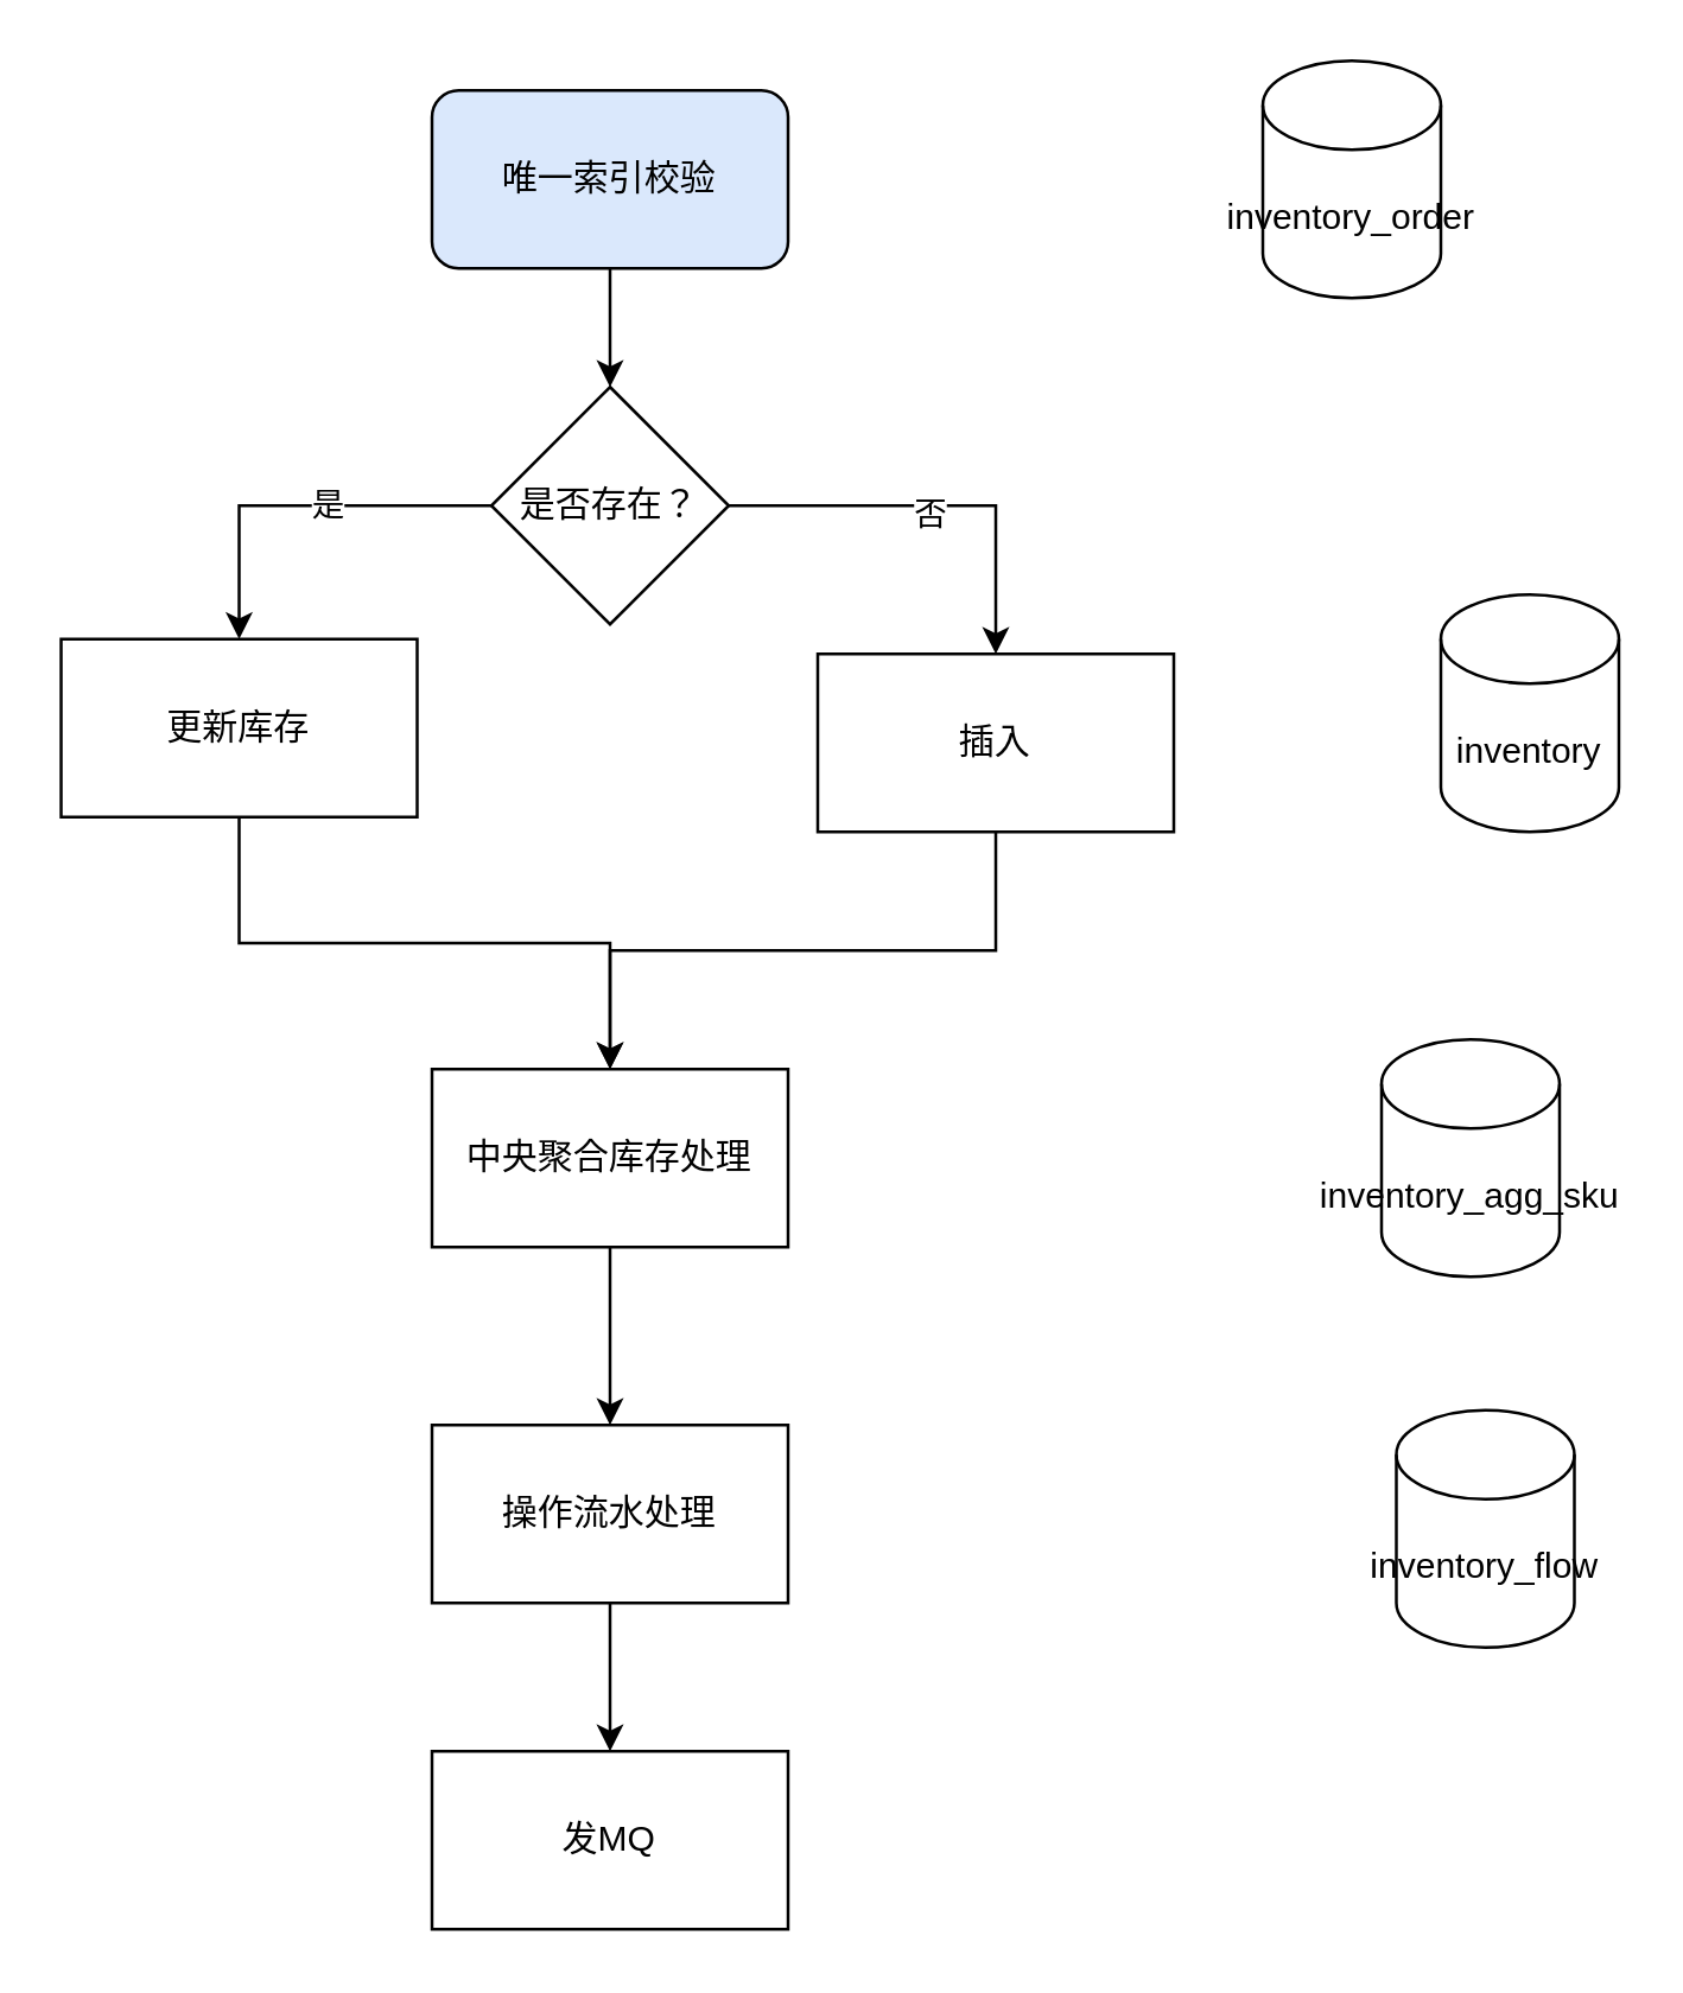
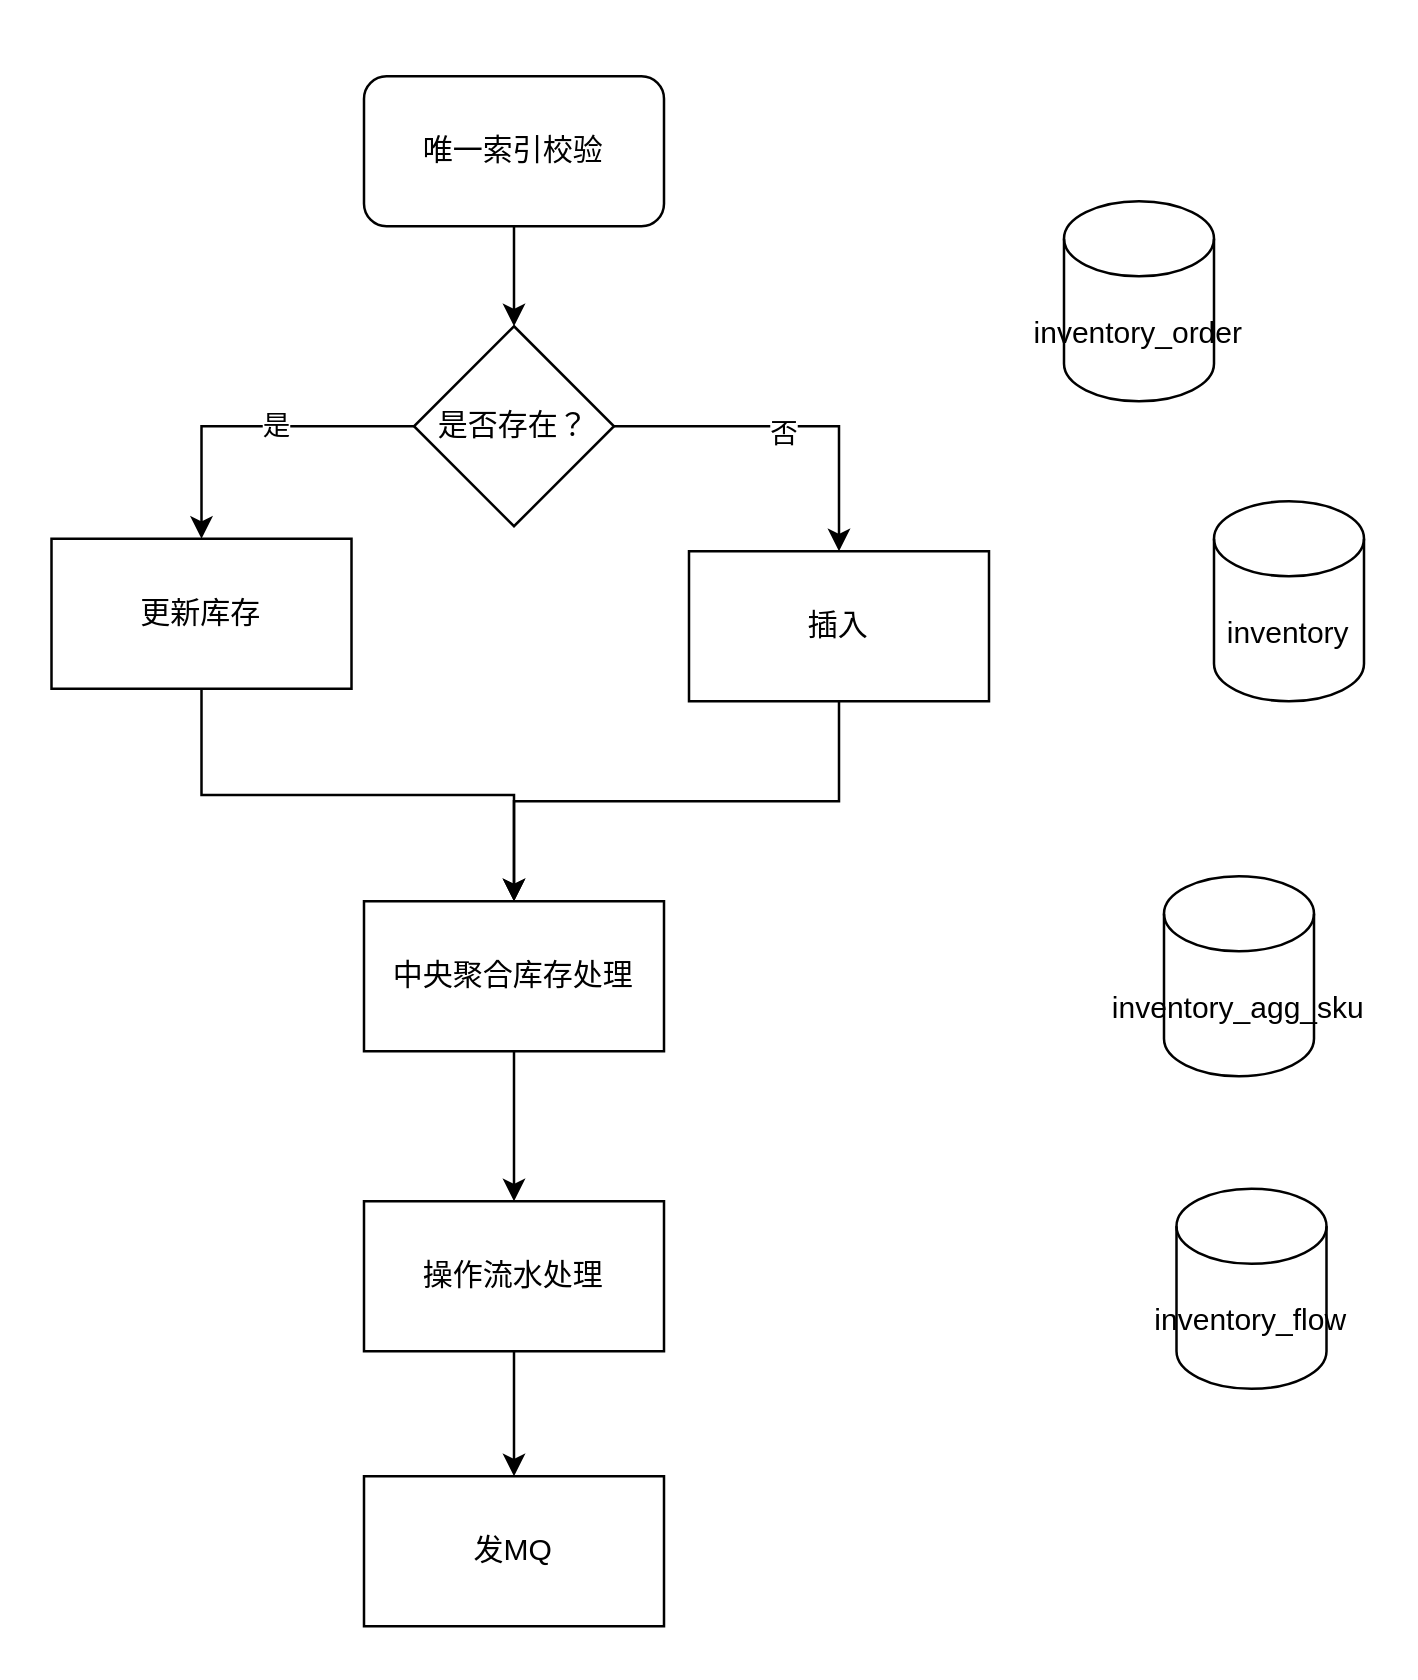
  <mxCell id="0" />
  <mxCell id="1" parent="0" />
  <mxCell id="2" value="" style="edgeStyle=orthogonalEdgeStyle;rounded=0;sketch=0;orthogonalLoop=1;jettySize=auto;html=1;strokeColor=#000000;" edge="1" parent="1" source="3" target="9"><mxGeometry relative="1" as="geometry" /></mxCell>
- <mxCell id="3" value="唯一索引校验" style="rounded=1;whiteSpace=wrap;html=1;sketch=0;fillColor=#dae8fc;" vertex="1" parent="1"><mxGeometry x="145" y="30" width="120" height="60" as="geometry" /></mxCell>
- <mxCell id="4" value="inventory_order" style="shape=cylinder3;whiteSpace=wrap;html=1;boundedLbl=1;backgroundOutline=1;size=15;rounded=0;sketch=0;" vertex="1" parent="1"><mxGeometry x="425" y="20" width="60" height="80" as="geometry" /></mxCell>
+ <mxCell id="3" value="唯一索引校验" style="rounded=1;whiteSpace=wrap;html=1;sketch=0;" vertex="1" parent="1"><mxGeometry x="145" y="30" width="120" height="60" as="geometry" /></mxCell>
+ <mxCell id="4" value="inventory_order" style="shape=cylinder3;whiteSpace=wrap;html=1;boundedLbl=1;backgroundOutline=1;size=15;rounded=0;sketch=0;" vertex="1" parent="1"><mxGeometry x="425" y="80" width="60" height="80" as="geometry" /></mxCell>
  <mxCell id="5" style="edgeStyle=orthogonalEdgeStyle;rounded=0;sketch=0;orthogonalLoop=1;jettySize=auto;html=1;exitX=0;exitY=0.5;exitDx=0;exitDy=0;entryX=0.5;entryY=0;entryDx=0;entryDy=0;strokeColor=#000000;" edge="1" parent="1" source="9" target="11"><mxGeometry relative="1" as="geometry" /></mxCell>
  <mxCell id="6" value="是" style="edgeLabel;html=1;align=center;verticalAlign=middle;resizable=0;points=[];" vertex="1" connectable="0" parent="5"><mxGeometry x="-0.133" y="-1" relative="1" as="geometry"><mxPoint as="offset" /></mxGeometry></mxCell>
  <mxCell id="7" style="edgeStyle=orthogonalEdgeStyle;rounded=0;sketch=0;orthogonalLoop=1;jettySize=auto;html=1;exitX=1;exitY=0.5;exitDx=0;exitDy=0;strokeColor=#000000;" edge="1" parent="1" source="9" target="13"><mxGeometry relative="1" as="geometry" /></mxCell>
  <mxCell id="8" value="否" style="edgeLabel;html=1;align=center;verticalAlign=middle;resizable=0;points=[];" vertex="1" connectable="0" parent="7"><mxGeometry x="-0.043" y="-2" relative="1" as="geometry"><mxPoint as="offset" /></mxGeometry></mxCell>
  <mxCell id="9" value="是否存在？" style="rhombus;whiteSpace=wrap;html=1;rounded=0;sketch=0;" vertex="1" parent="1"><mxGeometry x="165" y="130" width="80" height="80" as="geometry" /></mxCell>
  <mxCell id="10" style="edgeStyle=orthogonalEdgeStyle;rounded=0;sketch=0;orthogonalLoop=1;jettySize=auto;html=1;exitX=0.5;exitY=1;exitDx=0;exitDy=0;entryX=0.5;entryY=0;entryDx=0;entryDy=0;strokeColor=#000000;" edge="1" parent="1" source="11" target="16"><mxGeometry relative="1" as="geometry" /></mxCell>
  <mxCell id="11" value="更新库存" style="rounded=0;whiteSpace=wrap;html=1;sketch=0;" vertex="1" parent="1"><mxGeometry x="20" y="215" width="120" height="60" as="geometry" /></mxCell>
  <mxCell id="12" style="edgeStyle=orthogonalEdgeStyle;rounded=0;sketch=0;orthogonalLoop=1;jettySize=auto;html=1;exitX=0.5;exitY=1;exitDx=0;exitDy=0;entryX=0.5;entryY=0;entryDx=0;entryDy=0;strokeColor=#000000;" edge="1" parent="1" source="13" target="16"><mxGeometry relative="1" as="geometry" /></mxCell>
  <mxCell id="13" value="插入" style="rounded=0;whiteSpace=wrap;html=1;sketch=0;" vertex="1" parent="1"><mxGeometry x="275" y="220" width="120" height="60" as="geometry" /></mxCell>
  <mxCell id="14" value="inventory" style="shape=cylinder3;whiteSpace=wrap;html=1;boundedLbl=1;backgroundOutline=1;size=15;rounded=0;sketch=0;" vertex="1" parent="1"><mxGeometry x="485" y="200" width="60" height="80" as="geometry" /></mxCell>
  <mxCell id="15" style="edgeStyle=orthogonalEdgeStyle;rounded=0;sketch=0;orthogonalLoop=1;jettySize=auto;html=1;exitX=0.5;exitY=1;exitDx=0;exitDy=0;strokeColor=#000000;" edge="1" parent="1" source="16" target="18"><mxGeometry relative="1" as="geometry" /></mxCell>
  <mxCell id="16" value="中央聚合库存处理" style="rounded=0;whiteSpace=wrap;html=1;sketch=0;" vertex="1" parent="1"><mxGeometry x="145" y="360" width="120" height="60" as="geometry" /></mxCell>
  <mxCell id="17" style="edgeStyle=orthogonalEdgeStyle;rounded=0;sketch=0;orthogonalLoop=1;jettySize=auto;html=1;exitX=0.5;exitY=1;exitDx=0;exitDy=0;strokeColor=#000000;" edge="1" parent="1" source="18" target="19"><mxGeometry relative="1" as="geometry" /></mxCell>
  <mxCell id="18" value="操作流水处理" style="rounded=0;whiteSpace=wrap;html=1;sketch=0;" vertex="1" parent="1"><mxGeometry x="145" y="480" width="120" height="60" as="geometry" /></mxCell>
  <mxCell id="19" value="发MQ" style="rounded=0;whiteSpace=wrap;html=1;sketch=0;" vertex="1" parent="1"><mxGeometry x="145" y="590" width="120" height="60" as="geometry" /></mxCell>
  <mxCell id="20" value="inventory_agg_sku" style="shape=cylinder3;whiteSpace=wrap;html=1;boundedLbl=1;backgroundOutline=1;size=15;rounded=0;sketch=0;" vertex="1" parent="1"><mxGeometry x="465" y="350" width="60" height="80" as="geometry" /></mxCell>
  <mxCell id="21" value="inventory_flow" style="shape=cylinder3;whiteSpace=wrap;html=1;boundedLbl=1;backgroundOutline=1;size=15;rounded=0;sketch=0;" vertex="1" parent="1"><mxGeometry x="470" y="475" width="60" height="80" as="geometry" /></mxCell>
